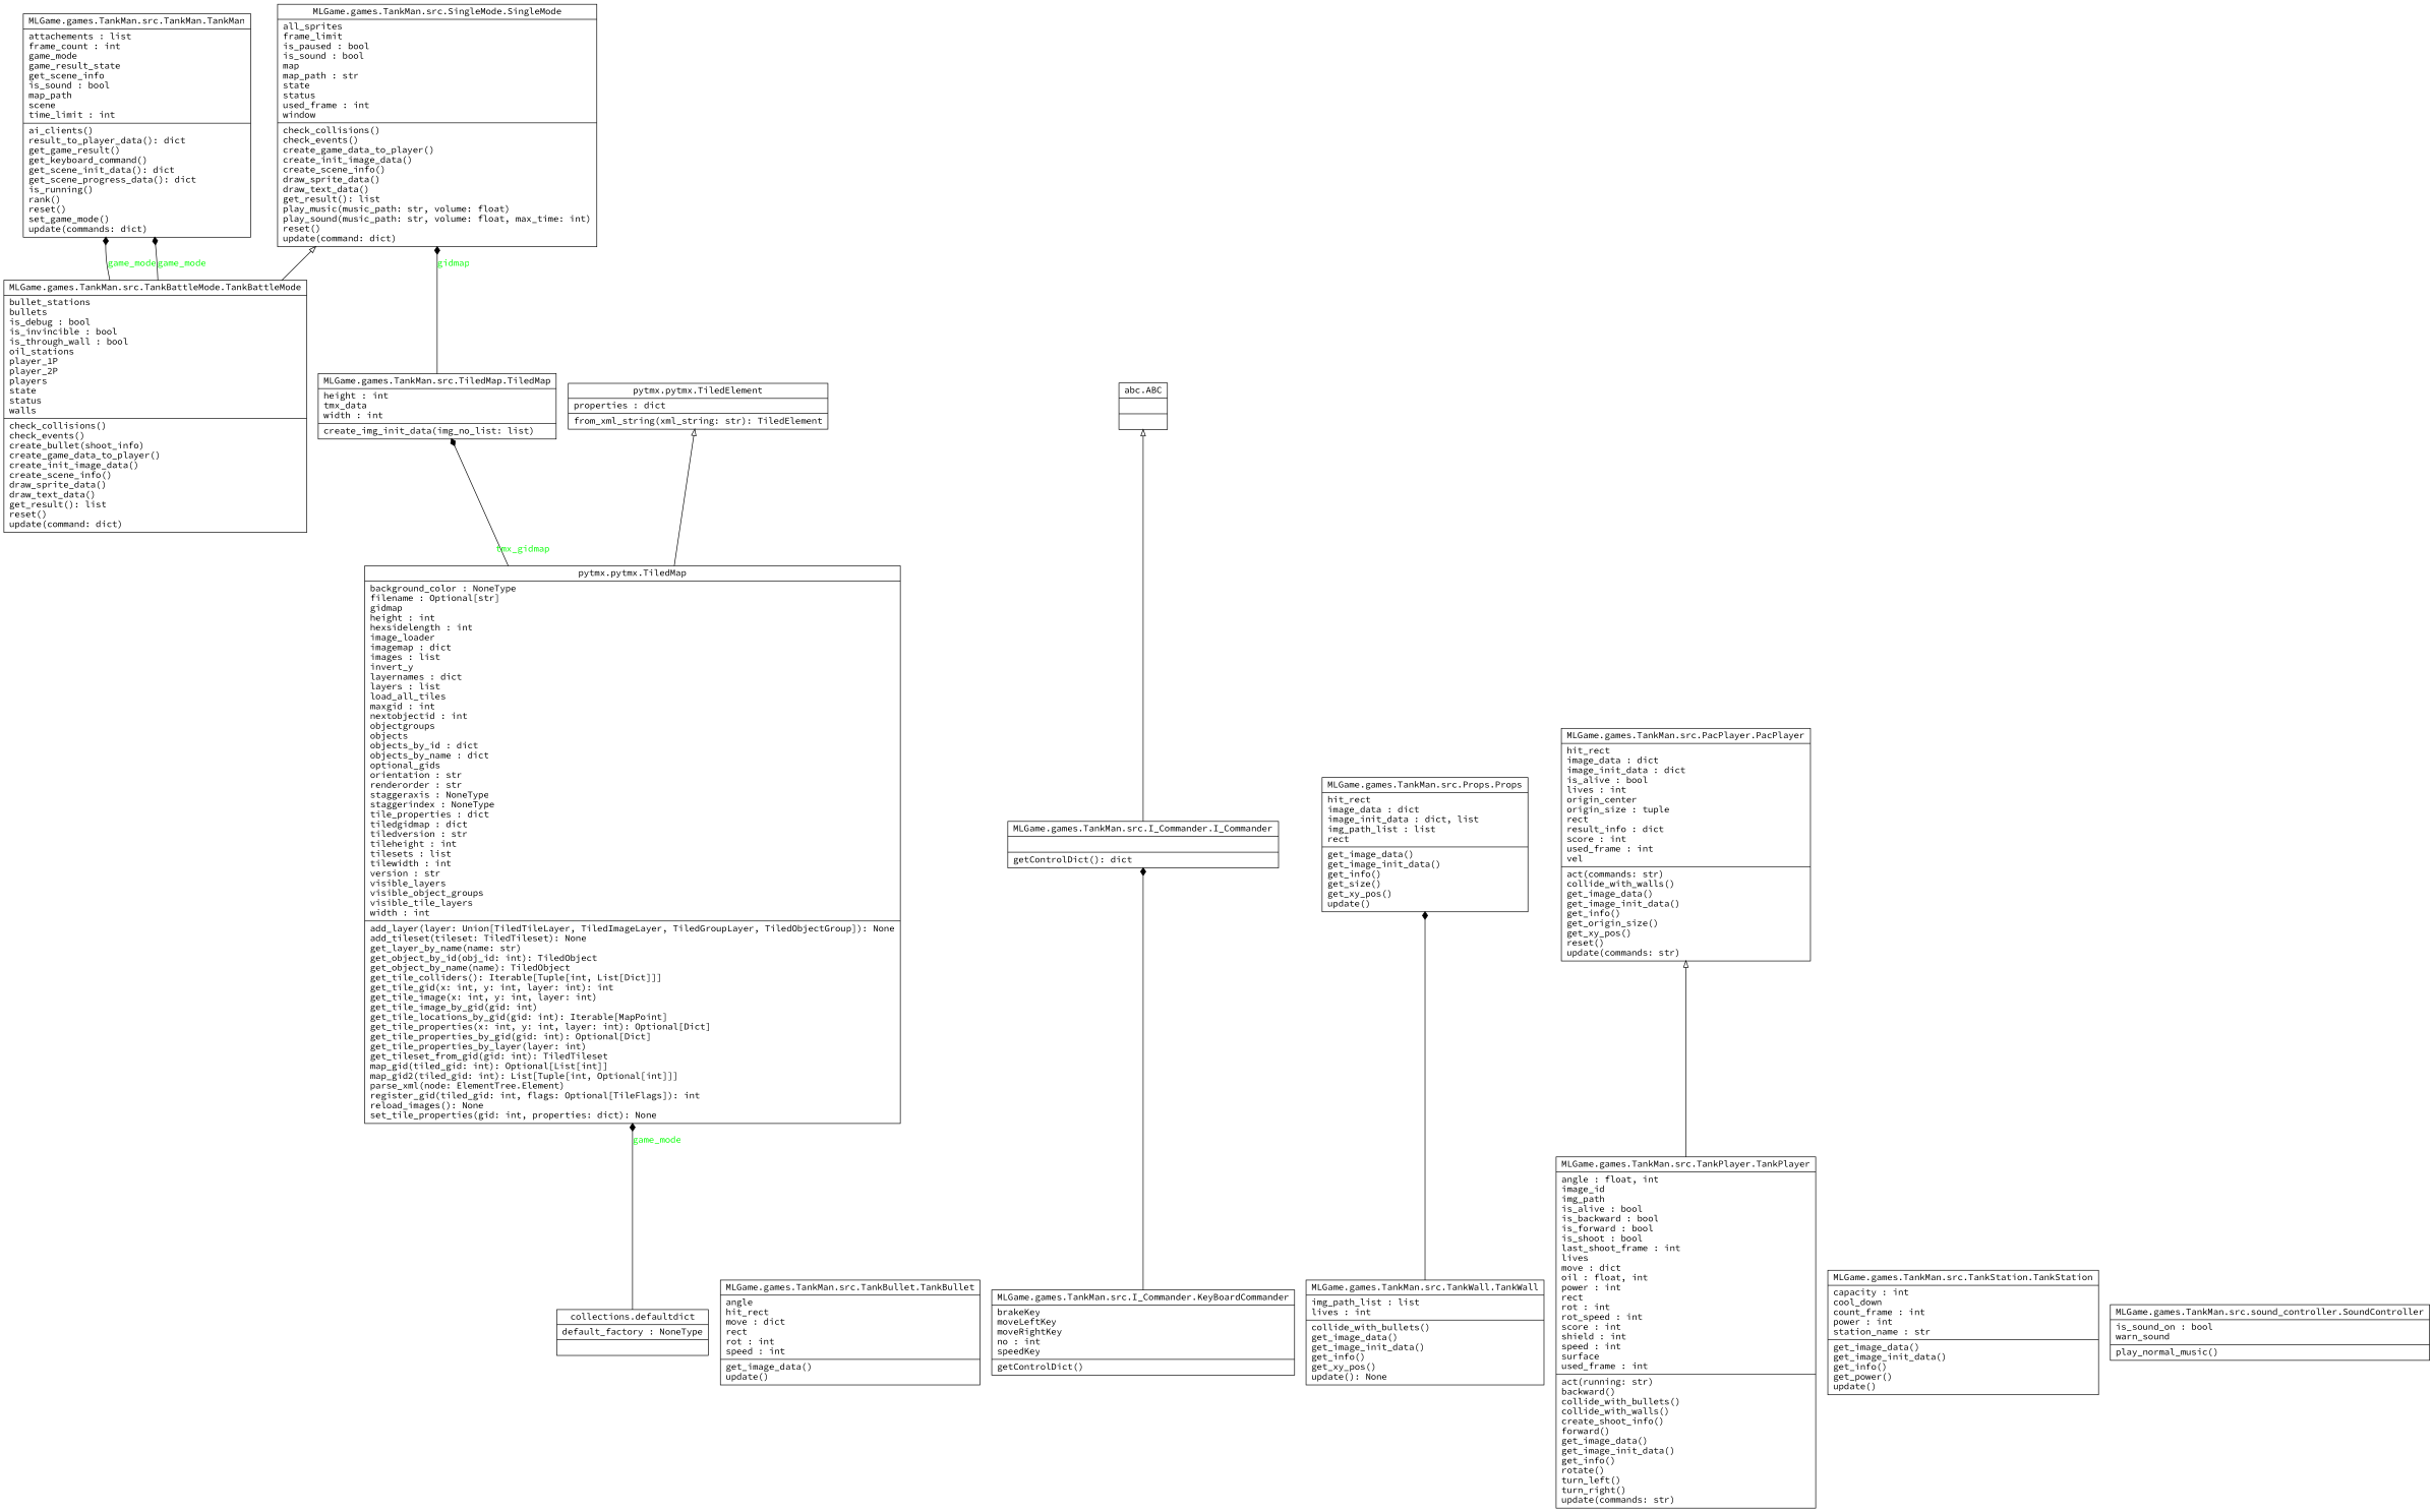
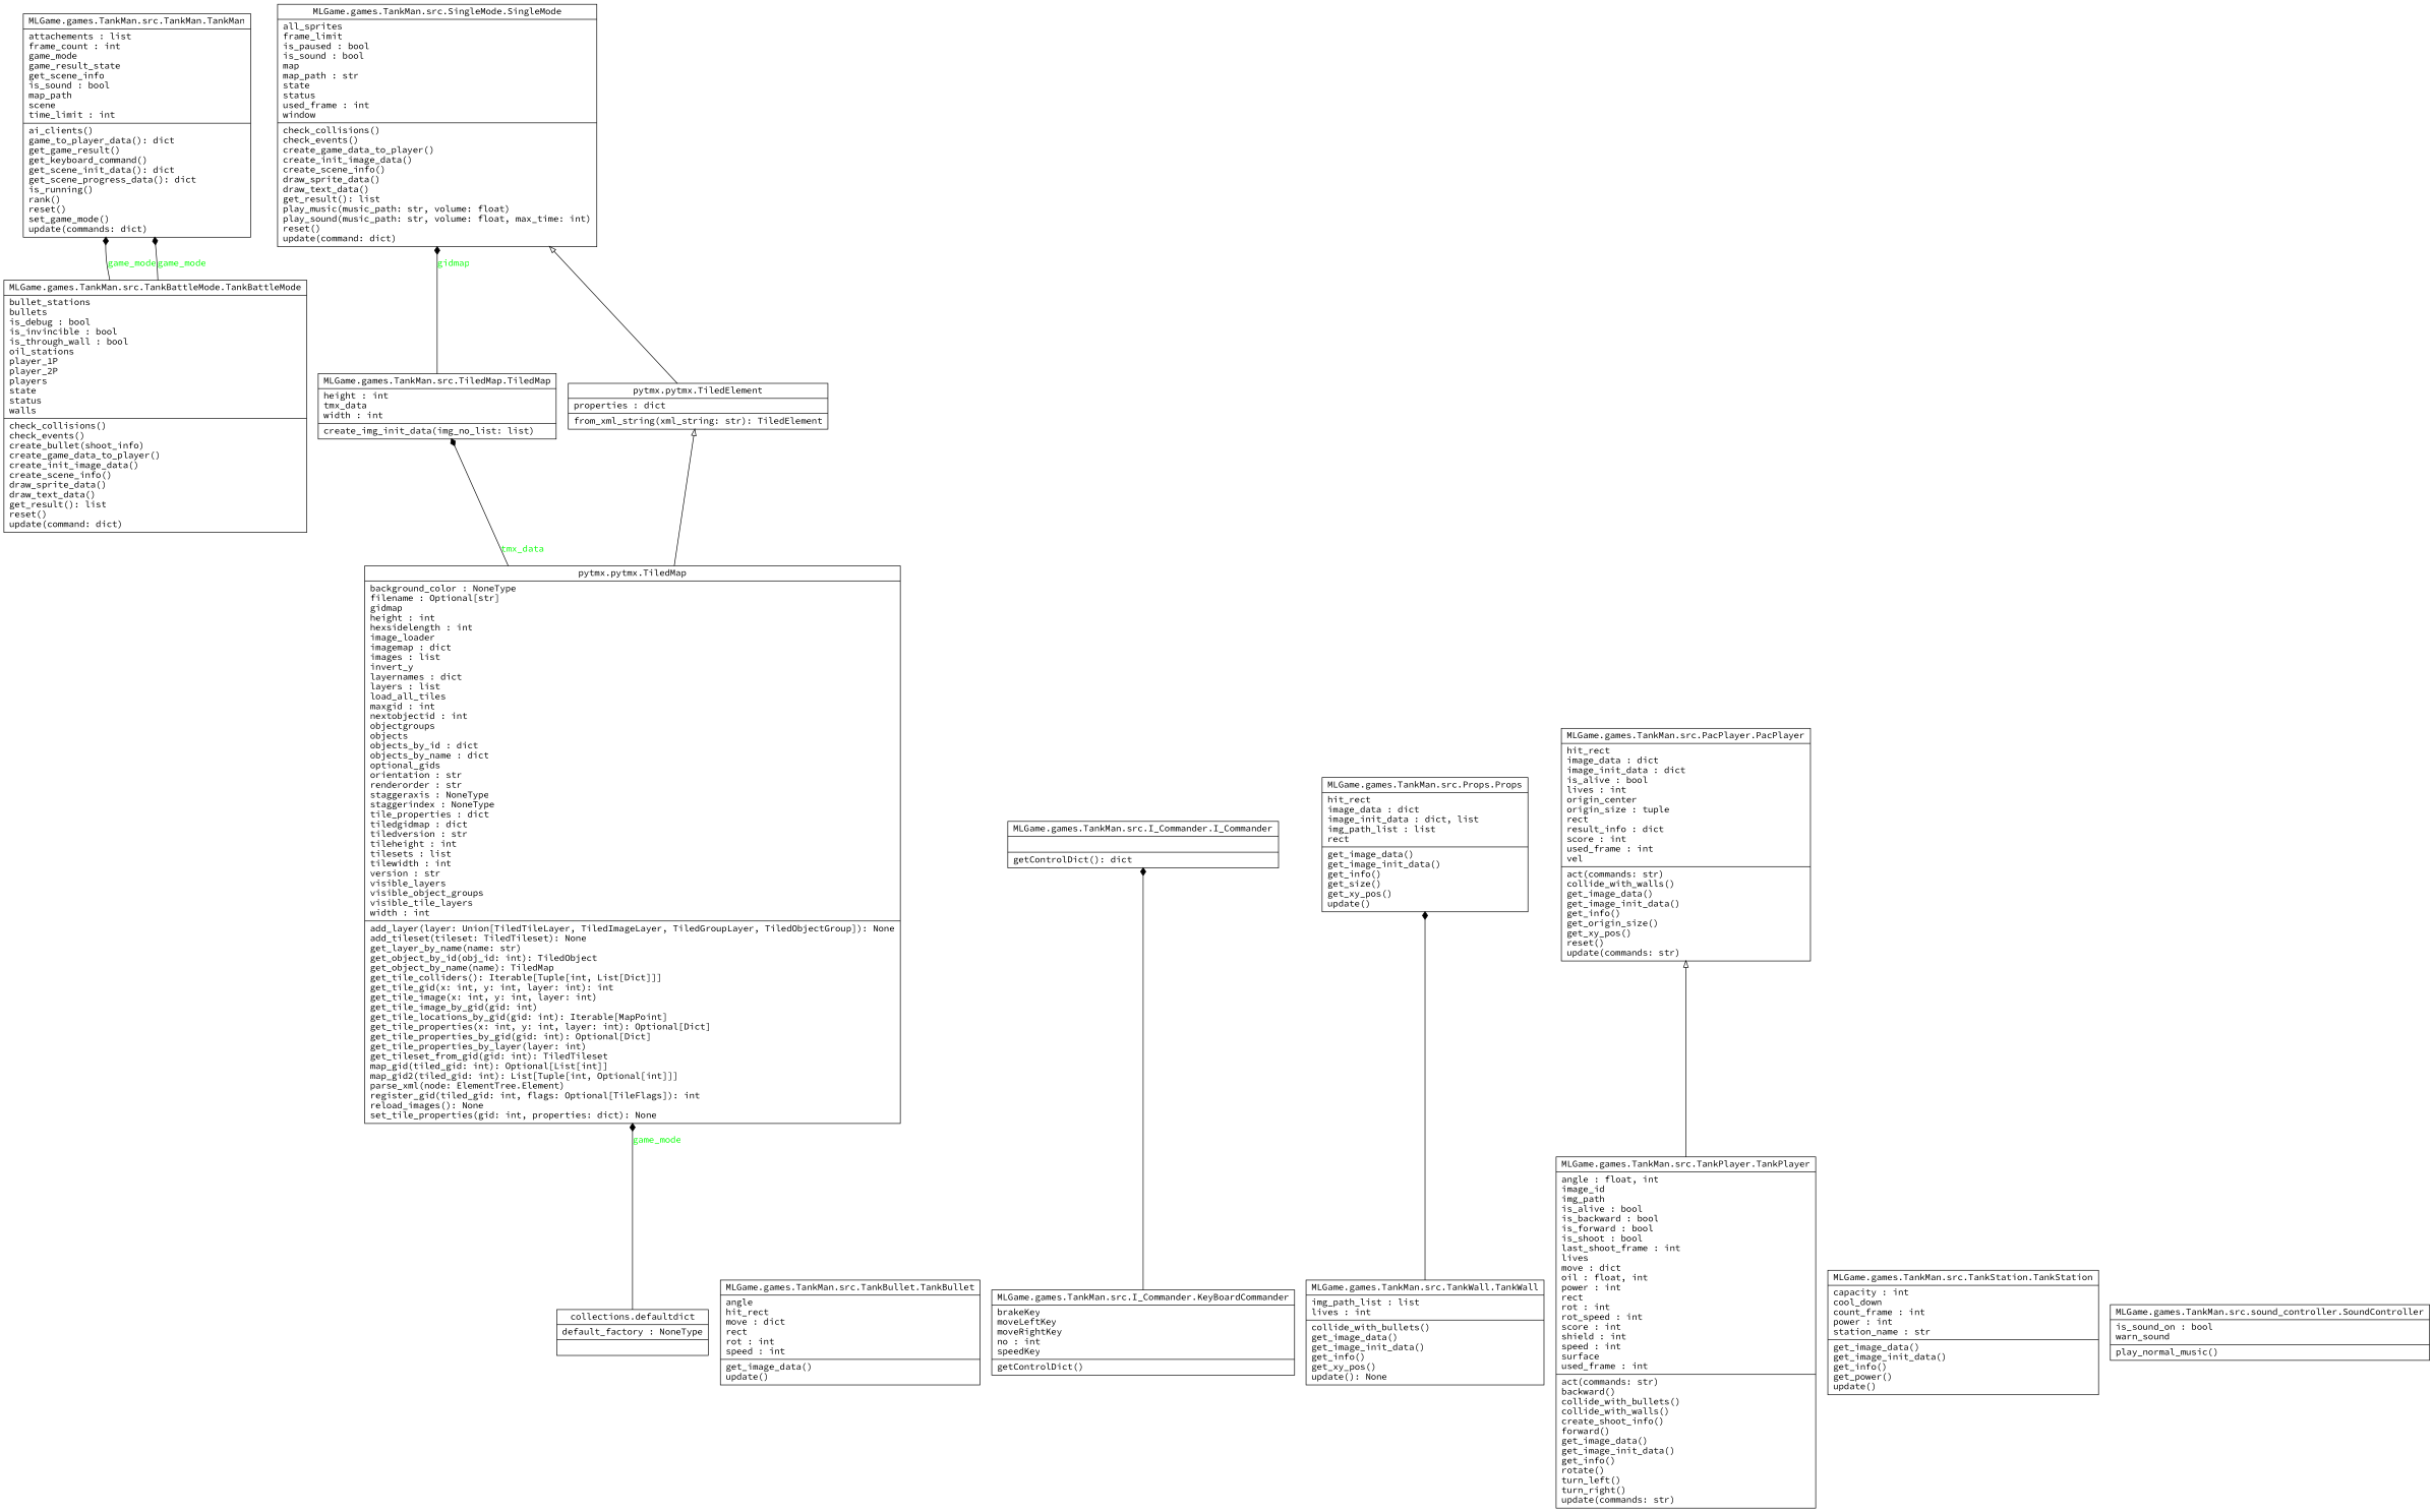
  digraph {
    fontname="Source Code Pro"
    rankdir=BT
    node [color=black fontcolor=black fontname="Source Code Pro" shape=record style=solid]
    edge [arrowhead=diamond arrowtail=none fontname="Source Code Pro"]
    n1 [label="{MLGame.games.TankMan.src.TankBattleMode.TankBattleMode|bullet_stations\lbullets\lis_debug : bool\lis_invincible : bool\lis_through_wall : bool\loil_stations\lplayer_1P\lplayer_2P\lplayers\lstate\lstatus\lwalls\l|check_collisions()\lcheck_events()\lcreate_bullet(shoot_info)\lcreate_game_data_to_player()\lcreate_init_image_data()\lcreate_scene_info()\ldraw_sprite_data()\ldraw_text_data()\lget_result(): list\lreset()\lupdate(command: dict)\l}"]
    n2 [label="{MLGame.games.TankMan.src.SingleMode.SingleMode|all_sprites\lframe_limit\lis_paused : bool\lis_sound : bool\lmap\lmap_path : str\lstate\lstatus\lused_frame : int\lwindow\l|check_collisions()\lcheck_events()\lcreate_game_data_to_player()\lcreate_init_image_data()\lcreate_scene_info()\ldraw_sprite_data()\ldraw_text_data()\lget_result(): list\lplay_music(music_path: str, volume: float)\lplay_sound(music_path: str, volume: float, max_time: int)\lreset()\lupdate(command: dict)\l}"]
-   n3 [label="{MLGame.games.TankMan.src.TankMan.TankMan|attachements : list\lframe_count : int\lgame_mode\lgame_result_state\lget_scene_info\lis_sound : bool\lmap_path\lscene\ltime_limit : int\l|ai_clients()\lresult_to_player_data(): dict\lget_game_result()\lget_keyboard_command()\lget_scene_init_data(): dict\lget_scene_progress_data(): dict\lis_running()\lrank()\lreset()\lset_game_mode()\lupdate(commands: dict)\l}"]
+   n3 [label="{MLGame.games.TankMan.src.TankMan.TankMan|attachements : list\lframe_count : int\lgame_mode\lgame_result_state\lget_scene_info\lis_sound : bool\lmap_path\lscene\ltime_limit : int\l|ai_clients()\lgame_to_player_data(): dict\lget_game_result()\lget_keyboard_command()\lget_scene_init_data(): dict\lget_scene_progress_data(): dict\lis_running()\lrank()\lreset()\lset_game_mode()\lupdate(commands: dict)\l}"]
    n4 [label="{MLGame.games.TankMan.src.TankBullet.TankBullet|angle\lhit_rect\lmove : dict\lrect\lrot : int\lspeed : int\l|get_image_data()\lupdate()\l}"]
    n5 [label="{MLGame.games.TankMan.src.I_Commander.I_Commander|\l|getControlDict(): dict\l}"]
-   n6 [label="{abc.ABC|\l|}"]
    n7 [label="{MLGame.games.TankMan.src.I_Commander.KeyBoardCommander|brakeKey\lmoveLeftKey\lmoveRightKey\lno : int\lspeedKey\l|getControlDict()\l}"]
    n8 [label="{MLGame.games.TankMan.src.TankWall.TankWall|img_path_list : list\llives : int\l|collide_with_bullets()\lget_image_data()\lget_image_init_data()\lget_info()\lget_xy_pos()\lupdate(): None\l}"]
    n9 [label="{MLGame.games.TankMan.src.Props.Props|hit_rect\limage_data : dict\limage_init_data : dict, list\limg_path_list : list\lrect\l|get_image_data()\lget_image_init_data()\lget_info()\lget_size()\lget_xy_pos()\lupdate()\l}"]
    n10 [label="{MLGame.games.TankMan.src.PacPlayer.PacPlayer|hit_rect\limage_data : dict\limage_init_data : dict\lis_alive : bool\llives : int\lorigin_center\lorigin_size : tuple\lrect\lresult_info : dict\lscore : int\lused_frame : int\lvel\l|act(commands: str)\lcollide_with_walls()\lget_image_data()\lget_image_init_data()\lget_info()\lget_origin_size()\lget_xy_pos()\lreset()\lupdate(commands: str)\l}"]
    n11 [label="{MLGame.games.TankMan.src.TankStation.TankStation|capacity : int\lcool_down\lcount_frame : int\lpower : int\lstation_name : str\l|get_image_data()\lget_image_init_data()\lget_info()\lget_power()\lupdate()\l}"]
    n12 [label="{MLGame.games.TankMan.src.TiledMap.TiledMap|height : int\ltmx_data\lwidth : int\l|create_img_init_data(img_no_list: list)\l}"]
-   n13 [label="{MLGame.games.TankMan.src.TankPlayer.TankPlayer|angle : float, int\limage_id\limg_path\lis_alive : bool\lis_backward : bool\lis_forward : bool\lis_shoot : bool\llast_shoot_frame : int\llives\lmove : dict\loil : float, int\lpower : int\lrect\lrot : int\lrot_speed : int\lscore : int\lshield : int\lspeed : int\lsurface\lused_frame : int\l|act(running: str)\lbackward()\lcollide_with_bullets()\lcollide_with_walls()\lcreate_shoot_info()\lforward()\lget_image_data()\lget_image_init_data()\lget_info()\lrotate()\lturn_left()\lturn_right()\lupdate(commands: str)\l}"]
+   n13 [label="{MLGame.games.TankMan.src.TankPlayer.TankPlayer|angle : float, int\limage_id\limg_path\lis_alive : bool\lis_backward : bool\lis_forward : bool\lis_shoot : bool\llast_shoot_frame : int\llives\lmove : dict\loil : float, int\lpower : int\lrect\lrot : int\lrot_speed : int\lscore : int\lshield : int\lspeed : int\lsurface\lused_frame : int\l|act(commands: str)\lbackward()\lcollide_with_bullets()\lcollide_with_walls()\lcreate_shoot_info()\lforward()\lget_image_data()\lget_image_init_data()\lget_info()\lrotate()\lturn_left()\lturn_right()\lupdate(commands: str)\l}"]
    n14 [label="{MLGame.games.TankMan.src.sound_controller.SoundController|is_sound_on : bool\lwarn_sound\l|play_normal_music()\l}"]
    n15 [label="{collections.defaultdict|default_factory : NoneType\l|}"]
-   n16 [label="{pytmx.pytmx.TiledMap|background_color : NoneType\lfilename : Optional[str]\lgidmap\lheight : int\lhexsidelength : int\limage_loader\limagemap : dict\limages : list\linvert_y\llayernames : dict\llayers : list\lload_all_tiles\lmaxgid : int\lnextobjectid : int\lobjectgroups\lobjects\lobjects_by_id : dict\lobjects_by_name : dict\loptional_gids\lorientation : str\lrenderorder : str\lstaggeraxis : NoneType\lstaggerindex : NoneType\ltile_properties : dict\ltiledgidmap : dict\ltiledversion : str\ltileheight : int\ltilesets : list\ltilewidth : int\lversion : str\lvisible_layers\lvisible_object_groups\lvisible_tile_layers\lwidth : int\l|add_layer(layer: Union[TiledTileLayer, TiledImageLayer, TiledGroupLayer, TiledObjectGroup]): None\ladd_tileset(tileset: TiledTileset): None\lget_layer_by_name(name: str)\lget_object_by_id(obj_id: int): TiledObject\lget_object_by_name(name): TiledObject\lget_tile_colliders(): Iterable[Tuple[int, List[Dict]]]\lget_tile_gid(x: int, y: int, layer: int): int\lget_tile_image(x: int, y: int, layer: int)\lget_tile_image_by_gid(gid: int)\lget_tile_locations_by_gid(gid: int): Iterable[MapPoint]\lget_tile_properties(x: int, y: int, layer: int): Optional[Dict]\lget_tile_properties_by_gid(gid: int): Optional[Dict]\lget_tile_properties_by_layer(layer: int)\lget_tileset_from_gid(gid: int): TiledTileset\lmap_gid(tiled_gid: int): Optional[List[int]]\lmap_gid2(tiled_gid: int): List[Tuple[int, Optional[int]]]\lparse_xml(node: ElementTree.Element)\lregister_gid(tiled_gid: int, flags: Optional[TileFlags]): int\lreload_images(): None\lset_tile_properties(gid: int, properties: dict): None\l}"]
+   n16 [label="{pytmx.pytmx.TiledMap|background_color : NoneType\lfilename : Optional[str]\lgidmap\lheight : int\lhexsidelength : int\limage_loader\limagemap : dict\limages : list\linvert_y\llayernames : dict\llayers : list\lload_all_tiles\lmaxgid : int\lnextobjectid : int\lobjectgroups\lobjects\lobjects_by_id : dict\lobjects_by_name : dict\loptional_gids\lorientation : str\lrenderorder : str\lstaggeraxis : NoneType\lstaggerindex : NoneType\ltile_properties : dict\ltiledgidmap : dict\ltiledversion : str\ltileheight : int\ltilesets : list\ltilewidth : int\lversion : str\lvisible_layers\lvisible_object_groups\lvisible_tile_layers\lwidth : int\l|add_layer(layer: Union[TiledTileLayer, TiledImageLayer, TiledGroupLayer, TiledObjectGroup]): None\ladd_tileset(tileset: TiledTileset): None\lget_layer_by_name(name: str)\lget_object_by_id(obj_id: int): TiledObject\lget_object_by_name(name): TiledMap\lget_tile_colliders(): Iterable[Tuple[int, List[Dict]]]\lget_tile_gid(x: int, y: int, layer: int): int\lget_tile_image(x: int, y: int, layer: int)\lget_tile_image_by_gid(gid: int)\lget_tile_locations_by_gid(gid: int): Iterable[MapPoint]\lget_tile_properties(x: int, y: int, layer: int): Optional[Dict]\lget_tile_properties_by_gid(gid: int): Optional[Dict]\lget_tile_properties_by_layer(layer: int)\lget_tileset_from_gid(gid: int): TiledTileset\lmap_gid(tiled_gid: int): Optional[List[int]]\lmap_gid2(tiled_gid: int): List[Tuple[int, Optional[int]]]\lparse_xml(node: ElementTree.Element)\lregister_gid(tiled_gid: int, flags: Optional[TileFlags]): int\lreload_images(): None\lset_tile_properties(gid: int, properties: dict): None\l}"]
    n17 [label="{pytmx.pytmx.TiledElement|properties : dict\l|from_xml_string(xml_string: str): TiledElement\l}"]
-   n1 -> n2 [arrowhead=empty]
+   n17 -> n2 [arrowhead=empty]
    n1 -> n3 [fontcolor=green label=game_mode style=solid]
    n1 -> n3 [fontcolor=green label=game_mode style=solid]
-   n5 -> n6 [arrowhead=empty]
    n7 -> n5
    n8 -> n9
    n12 -> n2 [fontcolor=green label=gidmap style=solid]
    n13 -> n10 [arrowhead=empty]
    n15 -> n16 [fontcolor=green label=game_mode style=solid]
-   n16 -> n12 [fontcolor=green label=tmx_gidmap style=solid]
+   n16 -> n12 [fontcolor=green label=tmx_data style=solid]
    n16 -> n17 [arrowhead=empty]
  }
